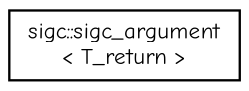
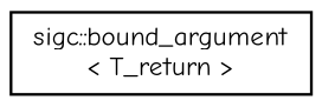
  digraph {
    rankdir=LR
    fontname="Comic Neue"
-   n1 [color=black fillcolor=white fontname="Comic Neue" fontsize=10 height=0.2 label="sigc::sigc_argument\l\< T_return \>" shape=record style=filled width=0.4]
+   n1 [color=black fillcolor=white fontname="Comic Neue" fontsize=10 height=0.2 label="sigc::bound_argument\l\< T_return \>" shape=record style=filled width=0.4]
  }
